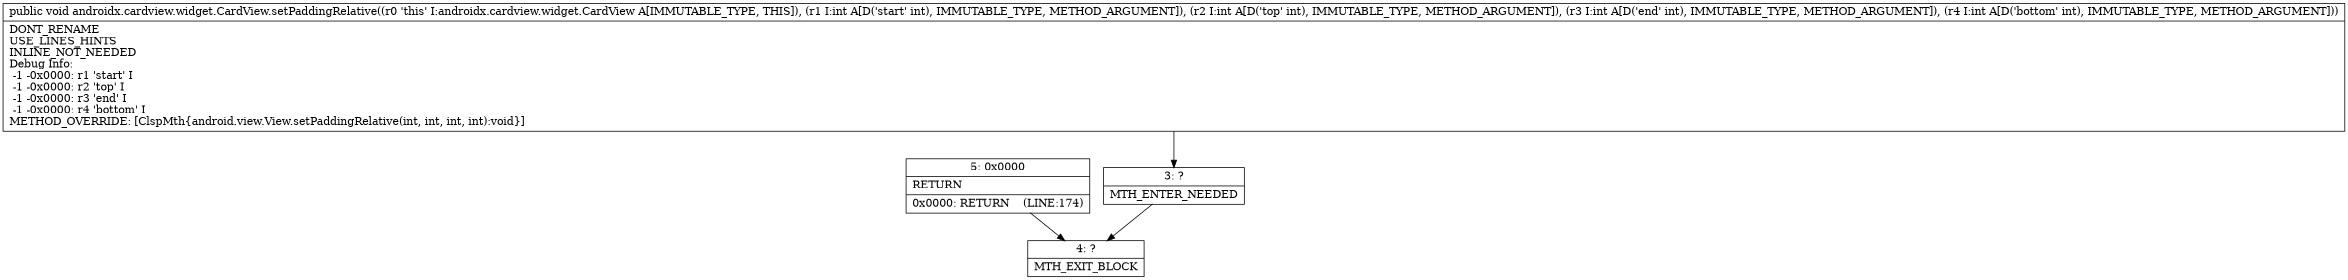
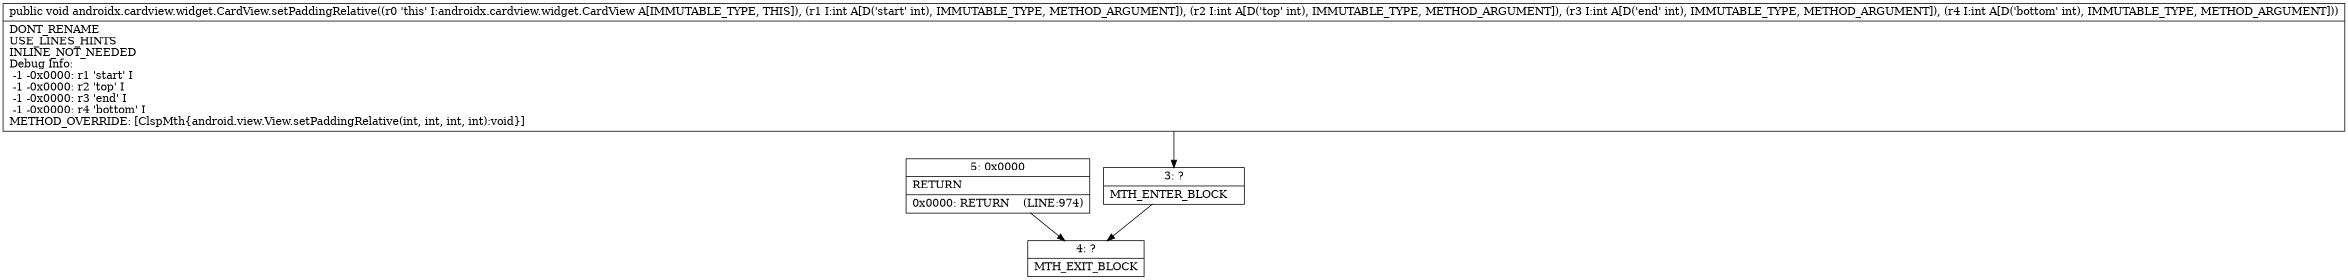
  digraph {
    node [shape=record]
-   n1 [label="{3\:\ ?|MTH_ENTER_NEEDED\l}"]
+   n1 [label="{3\:\ ?|MTH_ENTER_BLOCK\l}"]
    n2 [label="{4\:\ ?|MTH_EXIT_BLOCK\l}"]
-   n3 [label="{5\:\ 0x0000|RETURN\l|0x0000: RETURN    (LINE:174)\l}"]
+   n3 [label="{5\:\ 0x0000|RETURN\l|0x0000: RETURN    (LINE:974)\l}"]
    n4 [label="{public void androidx.cardview.widget.CardView.setPaddingRelative((r0 'this' I:androidx.cardview.widget.CardView A[IMMUTABLE_TYPE, THIS]), (r1 I:int A[D('start' int), IMMUTABLE_TYPE, METHOD_ARGUMENT]), (r2 I:int A[D('top' int), IMMUTABLE_TYPE, METHOD_ARGUMENT]), (r3 I:int A[D('end' int), IMMUTABLE_TYPE, METHOD_ARGUMENT]), (r4 I:int A[D('bottom' int), IMMUTABLE_TYPE, METHOD_ARGUMENT]))  | DONT_RENAME\lUSE_LINES_HINTS\lINLINE_NOT_NEEDED\lDebug Info:\l  \-1 \-0x0000: r1 'start' I\l  \-1 \-0x0000: r2 'top' I\l  \-1 \-0x0000: r3 'end' I\l  \-1 \-0x0000: r4 'bottom' I\lMETHOD_OVERRIDE: [ClspMth\{android.view.View.setPaddingRelative(int, int, int, int):void\}]\l}"]
    n1 -> n2
    n3 -> n2
    n4 -> n1
  }
